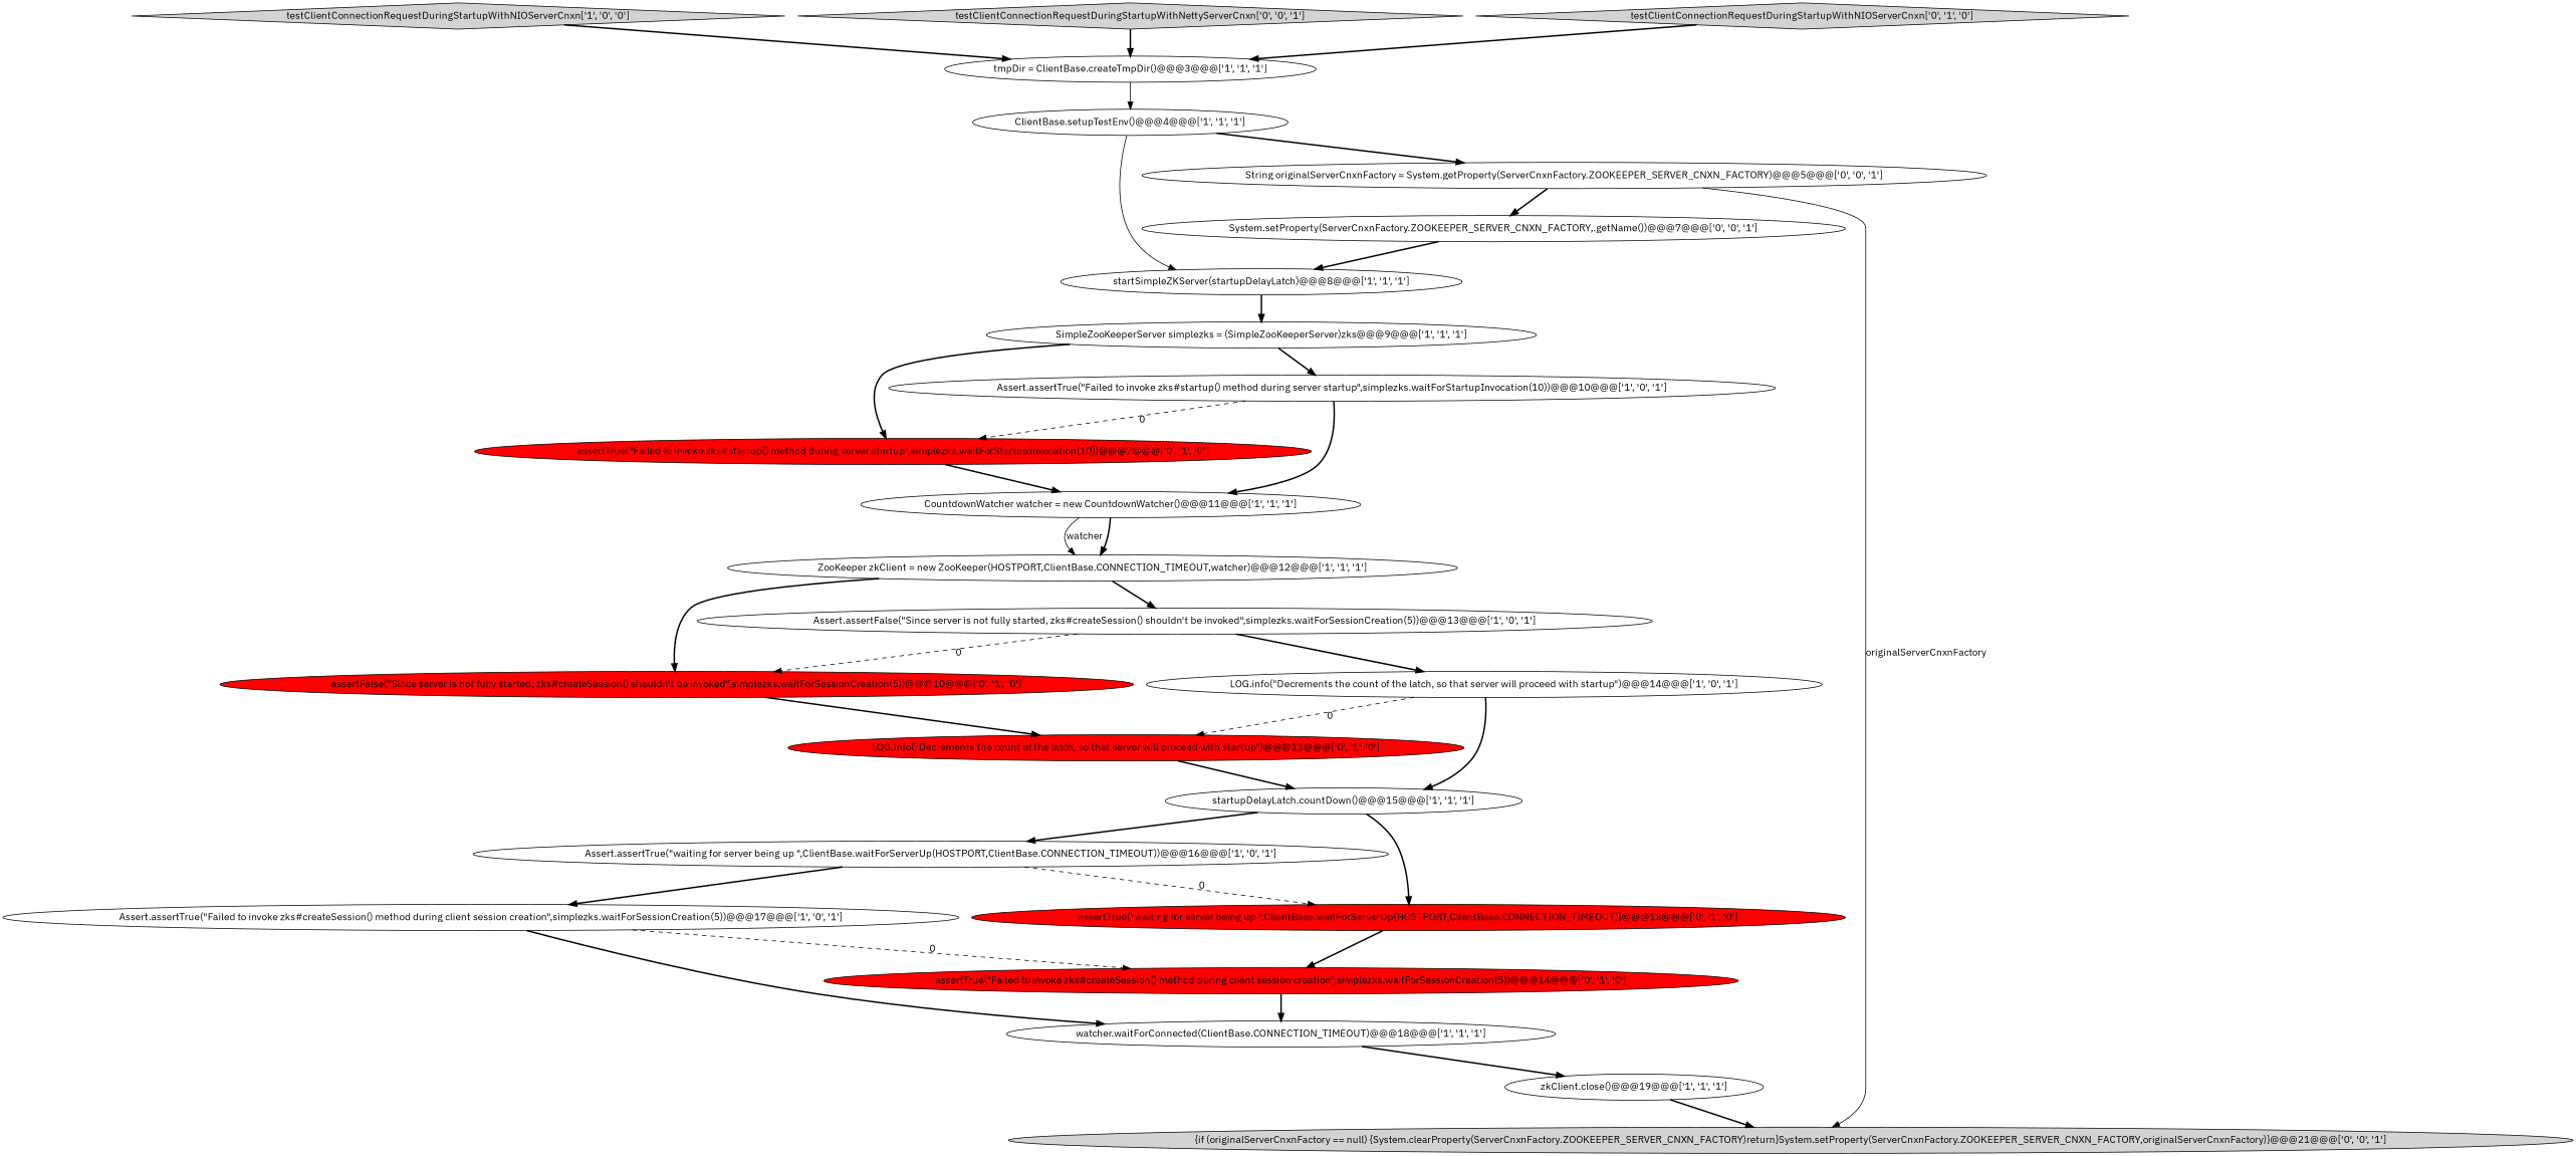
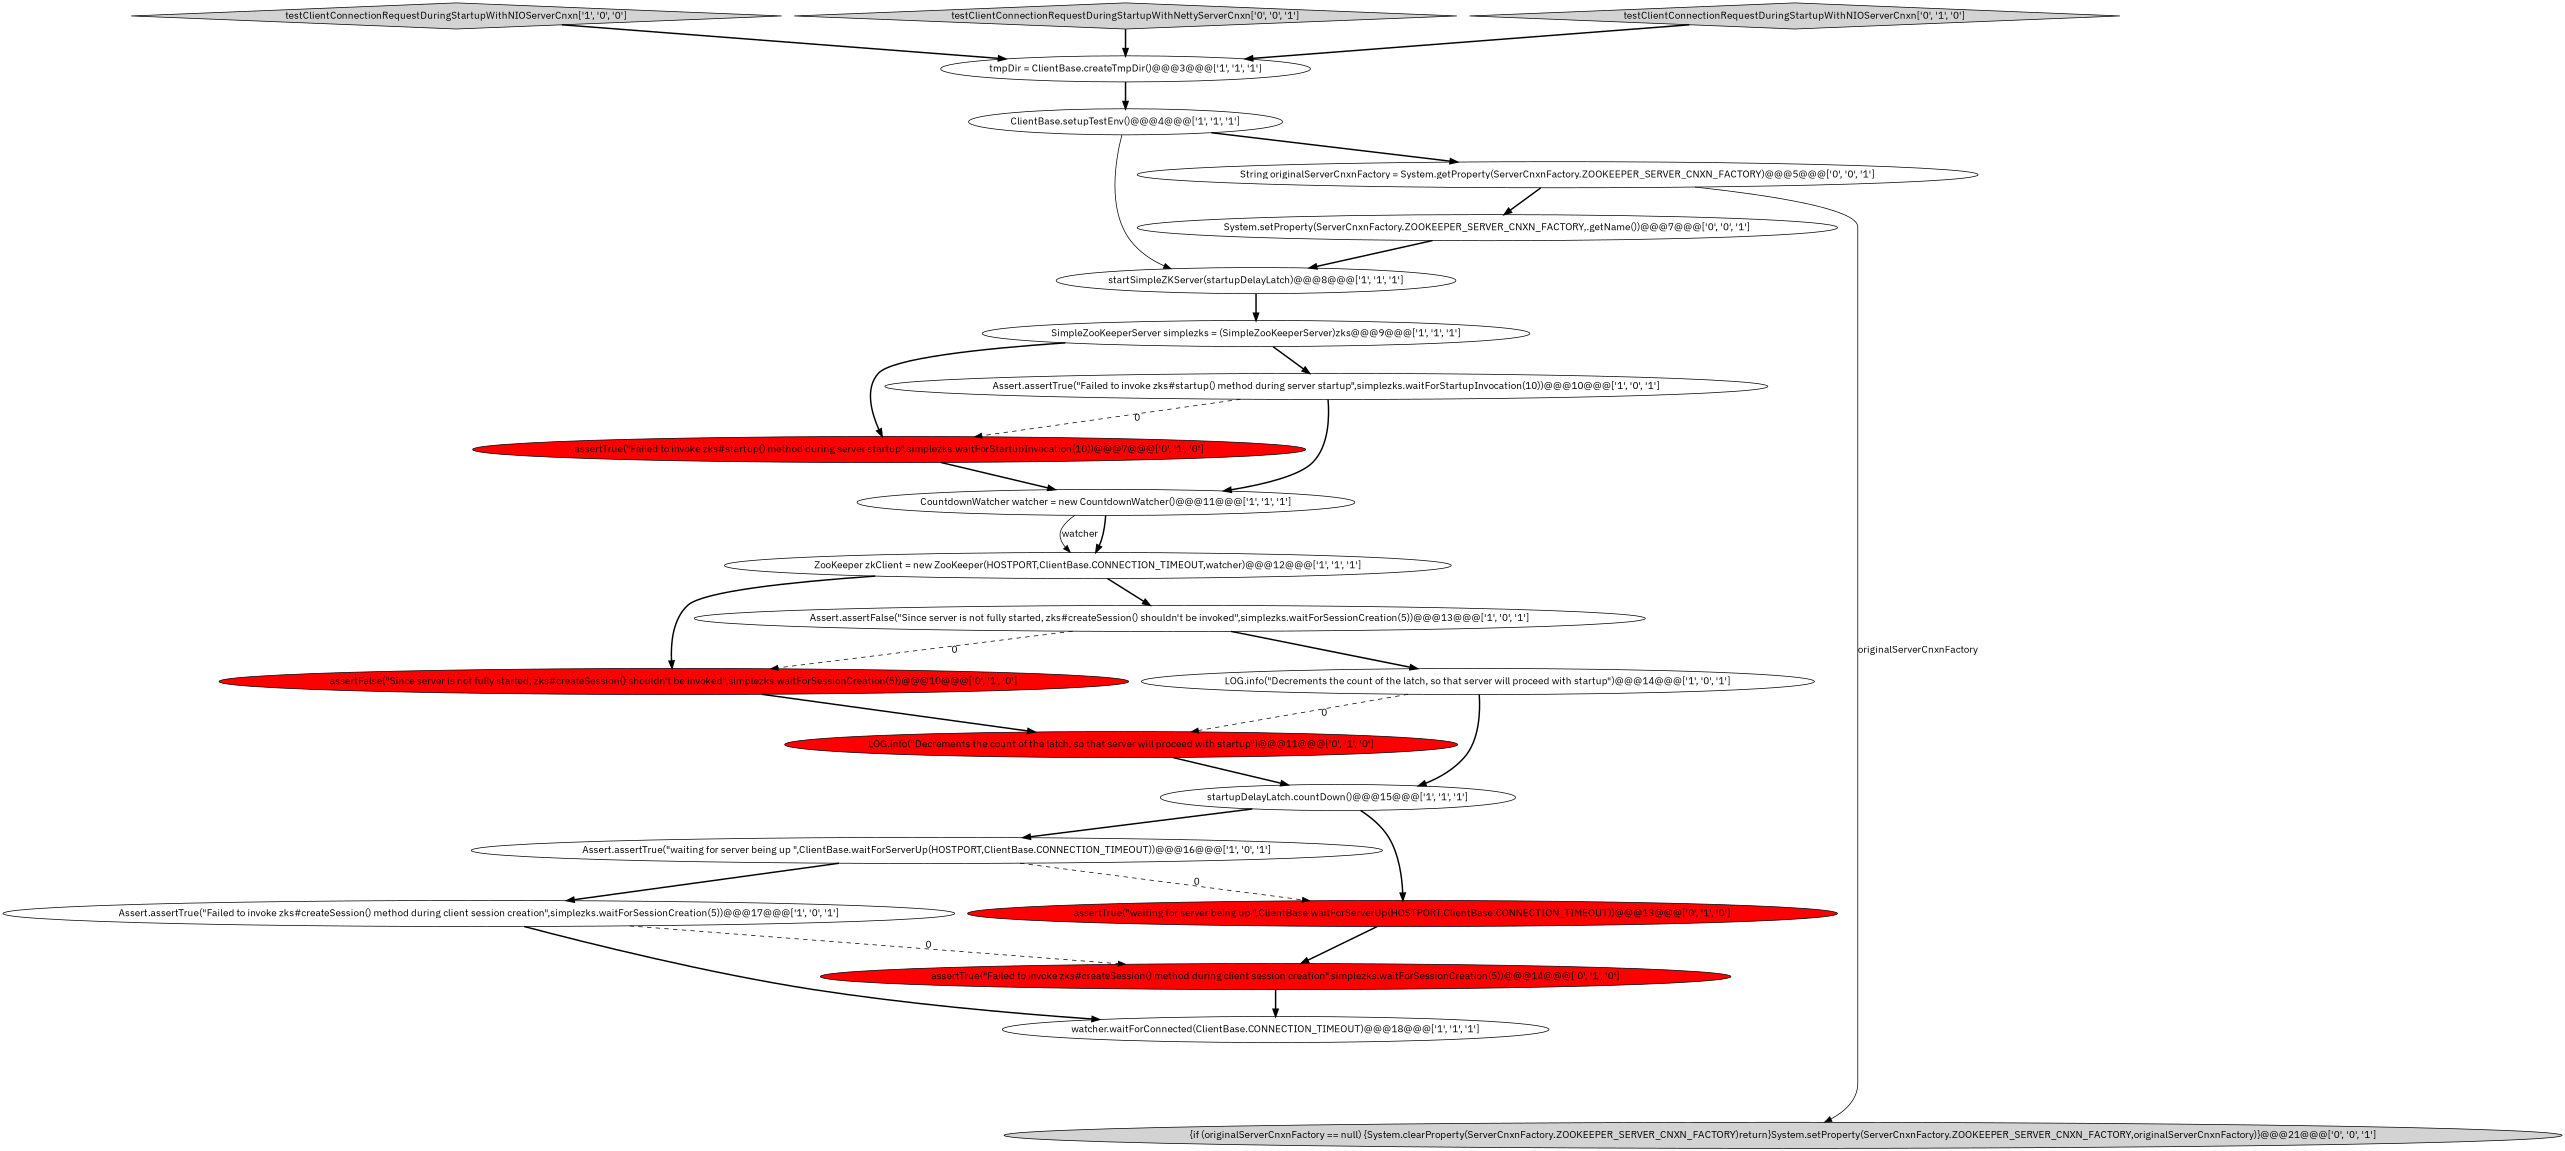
  digraph {
    fontname="IBM Plex Sans"
    node [fillcolor=white fontname="IBM Plex Sans" shape=ellipse style=filled]
    edge [fontname="IBM Plex Sans" style=bold]
    n1 [fillcolor=lightgray label="{if (originalServerCnxnFactory == null) {System.clearProperty(ServerCnxnFactory.ZOOKEEPER_SERVER_CNXN_FACTORY)return}System.setProperty(ServerCnxnFactory.ZOOKEEPER_SERVER_CNXN_FACTORY,originalServerCnxnFactory)}@@@21@@@['0', '0', '1']"]
    n2 [fillcolor=red label="assertTrue(\"waiting for server being up \",ClientBase.waitForServerUp(HOSTPORT,ClientBase.CONNECTION_TIMEOUT))@@@13@@@['0', '1', '0']"]
    n3 [fillcolor=red label="assertTrue(\"Failed to invoke zks#createSession() method during client session creation\",simplezks.waitForSessionCreation(5))@@@14@@@['0', '1', '0']"]
    n4 [label="watcher.waitForConnected(ClientBase.CONNECTION_TIMEOUT)@@@18@@@['1', '1', '1']"]
    n5 [fillcolor=red label="LOG.info(\"Decrements the count of the latch, so that server will proceed with startup\")@@@11@@@['0', '1', '0']"]
    n6 [label="startupDelayLatch.countDown()@@@15@@@['1', '1', '1']"]
    n7 [label="Assert.assertTrue(\"waiting for server being up \",ClientBase.waitForServerUp(HOSTPORT,ClientBase.CONNECTION_TIMEOUT))@@@16@@@['1', '0', '1']"]
    n8 [label="startSimpleZKServer(startupDelayLatch)@@@8@@@['1', '1', '1']"]
    n9 [label="SimpleZooKeeperServer simplezks = (SimpleZooKeeperServer)zks@@@9@@@['1', '1', '1']"]
    n10 [label="Assert.assertTrue(\"Failed to invoke zks#startup() method during server startup\",simplezks.waitForStartupInvocation(10))@@@10@@@['1', '0', '1']"]
    n11 [fillcolor=red label="assertTrue(\"Failed to invoke zks#startup() method during server startup\",simplezks.waitForStartupInvocation(10))@@@7@@@['0', '1', '0']"]
    n12 [label="CountdownWatcher watcher = new CountdownWatcher()@@@11@@@['1', '1', '1']"]
    n13 [label="ZooKeeper zkClient = new ZooKeeper(HOSTPORT,ClientBase.CONNECTION_TIMEOUT,watcher)@@@12@@@['1', '1', '1']"]
    n14 [label="Assert.assertFalse(\"Since server is not fully started, zks#createSession() shouldn't be invoked\",simplezks.waitForSessionCreation(5))@@@13@@@['1', '0', '1']"]
    n15 [fillcolor=red label="assertFalse(\"Since server is not fully started, zks#createSession() shouldn't be invoked\",simplezks.waitForSessionCreation(5))@@@10@@@['0', '1', '0']"]
    n16 [fillcolor=lightgray label="testClientConnectionRequestDuringStartupWithNIOServerCnxn['1', '0', '0']" shape=diamond]
    n17 [label="tmpDir = ClientBase.createTmpDir()@@@3@@@['1', '1', '1']"]
    n18 [label="ClientBase.setupTestEnv()@@@4@@@['1', '1', '1']"]
-   n19 [label="zkClient.close()@@@19@@@['1', '1', '1']"]
    n20 [label="LOG.info(\"Decrements the count of the latch, so that server will proceed with startup\")@@@14@@@['1', '0', '1']"]
    n21 [label="String originalServerCnxnFactory = System.getProperty(ServerCnxnFactory.ZOOKEEPER_SERVER_CNXN_FACTORY)@@@5@@@['0', '0', '1']"]
    n22 [label="System.setProperty(ServerCnxnFactory.ZOOKEEPER_SERVER_CNXN_FACTORY,.getName())@@@7@@@['0', '0', '1']"]
    n23 [fillcolor=lightgray label="testClientConnectionRequestDuringStartupWithNettyServerCnxn['0', '0', '1']" shape=diamond]
    n24 [label="Assert.assertTrue(\"Failed to invoke zks#createSession() method during client session creation\",simplezks.waitForSessionCreation(5))@@@17@@@['1', '0', '1']"]
    n25 [fillcolor=lightgray label="testClientConnectionRequestDuringStartupWithNIOServerCnxn['0', '1', '0']" shape=diamond]
    n2 -> n3
    n3 -> n4
-   n4 -> n19
    n5 -> n6
    n6 -> n2
    n6 -> n7
    n7 -> n2 [label=0 style=dashed]
    n7 -> n24
    n8 -> n9
    n9 -> n10
    n9 -> n11
    n10 -> n11 [label=0 style=dashed]
    n10 -> n12
    n11 -> n12
    n12 -> n13
    n12 -> n13 [label=watcher style=solid]
    n13 -> n14
    n13 -> n15
    n14 -> n15 [label=0 style=dashed]
    n14 -> n20
    n15 -> n5
    n16 -> n17
-   n17 -> n18 [style=solid]
+   n17 -> n18
    n18 -> n8 [style=solid]
    n18 -> n21
-   n19 -> n1
    n20 -> n5 [label=0 style=dashed]
    n20 -> n6
    n21 -> n1 [label=originalServerCnxnFactory style=solid]
    n21 -> n22
    n22 -> n8
    n23 -> n17
    n24 -> n3 [label=0 style=dashed]
    n24 -> n4
    n25 -> n17
  }
